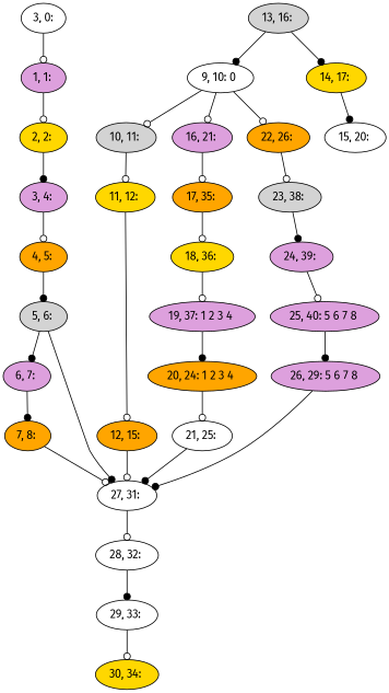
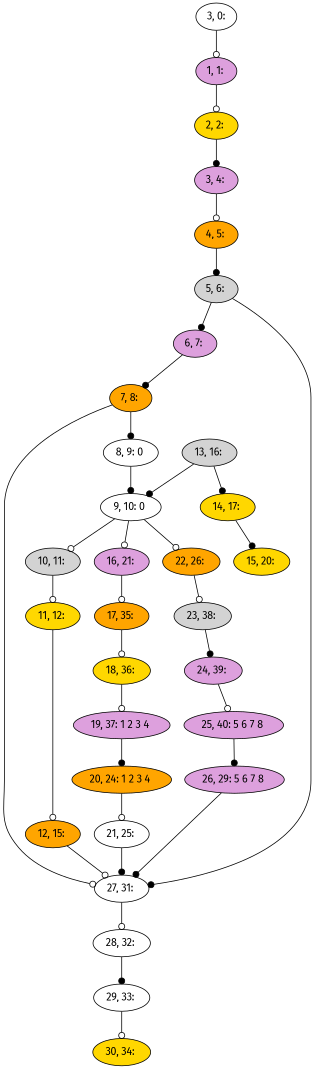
  digraph {
    fontname="Fira Sans"
    node [fillcolor=plum fontname="Fira Sans" style=filled]
    edge [arrowhead=odot fontname="Fira Sans"]
    n1 [fillcolor=white label="3, 0:"]
    n2 [label="1, 1: "]
    n3 [fillcolor=gold label="2, 2: "]
    n4 [label="3, 4: "]
    n5 [fillcolor=orange label="4, 5: "]
    n6 [fillcolor=lightgrey label="5, 6: "]
    n7 [label="6, 7: "]
    n8 [fillcolor=white label="27, 31: "]
    n9 [fillcolor=orange label="7, 8: "]
    n10 [fillcolor=white label="28, 32: "]
+   n11 [fillcolor=white label="8, 9: 0 "]
    n12 [fillcolor=white label="9, 10: 0 "]
    n13 [fillcolor=lightgrey label="10, 11: "]
    n14 [label="16, 21: "]
    n15 [fillcolor=orange label="22, 26: "]
    n16 [fillcolor=gold label="11, 12: "]
    n17 [fillcolor=lightgrey label="13, 16: "]
    n18 [fillcolor=gold label="14, 17: "]
    n19 [fillcolor=orange label="17, 35: "]
    n20 [fillcolor=lightgrey label="23, 38: "]
    n21 [fillcolor=orange label="12, 15: "]
-   n22 [fillcolor=white label="15, 20: "]
+   n22 [fillcolor=gold label="15, 20: "]
    n23 [fillcolor=gold label="18, 36: "]
    n24 [label="19, 37: 1 2 3 4 "]
    n25 [fillcolor=orange label="20, 24: 1 2 3 4 "]
    n26 [fillcolor=white label="21, 25: "]
    n27 [label="24, 39: "]
    n28 [label="25, 40: 5 6 7 8 "]
    n29 [label="26, 29: 5 6 7 8 "]
    n30 [fillcolor=white label="29, 33: "]
    n31 [fillcolor=gold label="30, 34: "]
    n1 -> n2
    n2 -> n3
    n3 -> n4 [arrowhead=dot]
    n4 -> n5
    n5 -> n6 [arrowhead=dot]
    n6 -> n7 [arrowhead=dot]
    n6 -> n8 [arrowhead=dot]
    n7 -> n9 [arrowhead=dot]
    n8 -> n10
    n9 -> n8
+   n9 -> n11 [arrowhead=dot]
    n10 -> n30 [arrowhead=dot]
+   n11 -> n12 [arrowhead=dot]
    n12 -> n13
    n12 -> n14
    n12 -> n15
    n13 -> n16
    n14 -> n19
    n15 -> n20
    n16 -> n21
    n17 -> n12 [arrowhead=dot]
    n17 -> n18 [arrowhead=dot]
    n18 -> n22 [arrowhead=dot]
    n19 -> n23
    n20 -> n27 [arrowhead=dot]
    n21 -> n8
    n23 -> n24
    n24 -> n25 [arrowhead=dot]
    n25 -> n26
    n26 -> n8 [arrowhead=dot]
    n27 -> n28
    n28 -> n29 [arrowhead=dot]
    n29 -> n8 [arrowhead=dot]
    n30 -> n31
  }
